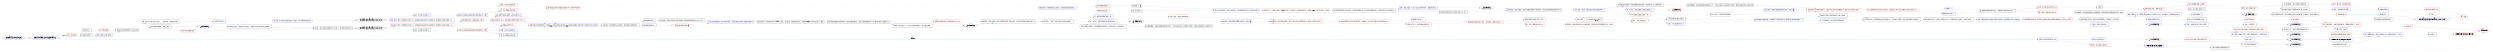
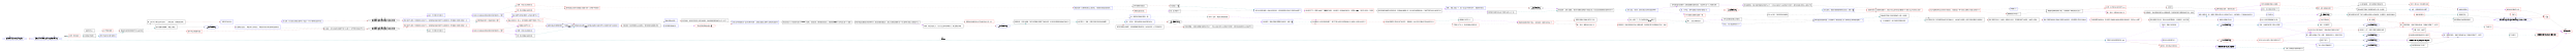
  digraph {
    rankdir=LR
    node [color=black shape=box]
    edge [arrowhead=vee color=gray40 style=dashed]
    "AoiRank4Convo5 begins." [color=blue shape=""]
    n2 [color=blue label="Check boolean ArthurAoiBreakup" shape=""]
    n3 [color=red label="好吧，我告诉你"]
    n4 [color=blue label="只是想让你知道我在想你 ^_^"]
    n5 [label="这应该是件好事。"]
    n6 [color=blue label="听你这么说我真开心。"]
    n7 [color=blue label="真奇怪，我刚才也在想你。"]
    n8 [color=red label="真奇怪，因为我从没想过你。"]
    n9 [label="告诉我什么？"]
    n10 [color=red label="关于我和亚瑟"]
    n11 [color=blue label="我可不会用“好事”来形容"]
    n12 [color=red label="+10 Chemistry" shape=""]
    n13 [color=blue label="+10 Chemistry" shape=""]
    n14 [color=blue label="<RETRO_EMOJI_STARE>"]
    n15 [label="我决定告诉你我和亚瑟为什么会结束"]
    n16 [color=red label="没有什么比让你开心更让我高兴的了！"]
    n17 [color=blue label="天呐，你觉得我们是不是心有灵犀？"]
    n18 [label="好吧，那现在开始就不想你了"]
    n19 [label="你不需要向我解释。我是认真的。"]
    n20 [color=red label="我不否认我很感兴趣。"]
    n21 [label="哦，那个吗？我完全不记得了。（开玩笑的，我真的很好奇）"]
    n22 [label="你是个好人。"]
    n23 [color=blue label=":) 你今天也过得愉快吗？"]
    n24 [color=red label="你“没有什么”更喜欢的了？我觉得你可能有点夸张了。"]
    n25 [color=red label="当然不是哈哈"]
    n26 [color=blue label="嗯，如果生活教会了我一件事，那就是虚空让一切皆有可能。"]
    n27 [label="当然，没问题吧？"]
    "Chat ends." [color=red shape=""]
    n29 [color=blue label="+5 Chemistry" shape=""]
    n30 [label="在未来，你们还会庆祝金星节吗？这是一个关于爱和包容的节日"]
    n31 [color=blue label="(我想我不会怪你）"]
    n32 [color=blue label="+10 Chemistry" shape=""]
    n33 [color=blue label="+10 Chemistry" shape=""]
    n34 [label="也许有“一点”，但那只是因为我想逗你笑"]
    n35 [color=red label="噢。糟糕"]
    n36 [color=blue label="+10 Chemistry" shape=""]
    n37 [color=blue label="+10 Chemistry" shape=""]
    n38 [color=blue label="你是我信任的人，我想深入了解的人。我应该与你分享这种深度的情感。"]
    n39 [label="Boolean AoiStarDays is now true." shape=""]
    n40 [color=blue label="在未来，你们还会庆祝金星节吗？这是一个关于爱和包容的节日"]
    n41 [label="<RETRO_EMOJI_HAPPYHAND>"]
    n42 [label="现在我跟你说了好多了！"]
    n43 [color=red label="啊！是亚瑟电话。老板打电话的时候，我最好还是接了，对吧？"]
    n44 [color=red label="你的那种未来视角总是让人感叹"]
    n45 [label="^_^ 天啊，太酷了"]
    n46 [label="会的，不过我们叫它星日。"]
    n47 [color=red label="我们称它为星日，我想金星上的某个人一定很想知道他们继承了古老的传统，即使她并没有意识到这一点。"]
    n48 [label="Boolean AoiStarDays is now true." shape=""]
    n49 [color=blue label="啊！是亚瑟电话。老板打电话的时候，我最好还是接了，对吧？"]
    n50 [color=red label="下次再见！"]
    n51 [color=red label="知道人们未来还会庆祝这样的活动我真开心 ^_^"]
    n52 [color=red label="我想我会和那个人相处得很好 ^_^"]
    n53 [color=blue label="会的，不过我们叫它星日。"]
    n54 [color=blue label="我们称它为星日，我想金星上的某个人一定很想知道他们继承了古老的传统，即使她并没有意识到这一点。"]
    n55 [label="下次再见！"]
    n56 [label="嗯，他们的确还会这样做。"]
    n57 [color=blue label="是啊，有些人真的很喜欢。"]
    n58 [color=red label="我最喜欢的节日之一"]
    n59 [color=red label="她会喜欢你的。那么，你和亚瑟在金星节里发生了什么？"]
    n60 [color=blue label="你在金星节的时候遇到什么不好的事了吗？"]
    n61 [color=blue label="知道人们未来还会庆祝这样的活动我真开心 ^_^"]
    n62 [color=red label="<RETRO_EMOJI_GIVELOVE>"]
    n63 [color=blue label="如果你能从亚瑟嘴里套出一个解释——当然这里说的是“如果”——他可能会说我们在金星节上的争吵结束了这段关系"]
    n64 [color=red label="是啊，有些人真的很喜欢。"]
    n65 [color=red label="嗯，他们的确还会这样做。"]
    n66 [label="那是他第一次看到我那么心烦意乱。我觉得他应该挺惊讶的。"]
    n67 [color=red label="我和亚瑟之间的关系就是在金星节的一次争吵中结束的"]
    n68 [color=blue label="我不想看到你难过。"]
    n69 [color=blue label="我相信是他活该。"]
    n70 [color=blue label="那是他第一次看到我那么心烦意乱。我觉得他应该挺惊讶的。"]
    n71 [color=red label="我也不想看到你难过 <3" shape=ellipse]
    n72 [label="我不知道。这其实不是谁“活该”的问题。归根结底是因为我们太不一样了。"]
    n73 [label="我不想看到你难过。"]
    n74 [color=red label="我相信是他活该。"]
    n75 [color=blue label="我们当时和国危部一起执行维和任务，但我还是想以某种方式来庆祝金星节"]
    n76 [label="你真贴心 <3"]
    n77 [label="嗯，也许吧……"]
    n78 [label="所以我花了几个星期为他折了 1000 只纸鹤。你知道吗，纸鹤象征着好运，而攒满 1000 个就可以实现一个愿望"]
    n79 [color=blue label="我们当时和国危部一起执行维和任务，但我还是想以某种方式来庆祝金星节"]
    n80 [label="每到吃饭或睡觉前的空闲时间，我就会偷偷溜出去，满心欢喜地想着给他一个金星节惊喜会让他有多开心"]
    n81 [color=red label="所以我花了几个星期为他折了 1000 只纸鹤。你知道吗，纸鹤象征着好运，而攒满 1000 个就可以实现一个愿望"]
    n82 [label="哇哦。真是太贴心了，花了这么多时间和技巧。真是爱的体现。"]
    n83 [color=red label="亚瑟很幸运能和这么在乎他快乐的人在一起。"]
    n84 [label="每到吃饭或睡觉前的空闲时间，我就会偷偷溜出去，满心欢喜地想着给他一个金星节惊喜会让他有多开心"]
    n85 [color=blue label="+5 Chemistry" shape=""]
    n86 [label="回想起来，还有点尴尬。我已经在脑海里构想了他的反应，然后当我把纸鹤给他的时候……"]
    n87 [color=blue label="哇哦。真是太贴心了，花了这么多时间和技巧。真是爱的体现。"]
    n88 [label="亚瑟很幸运能和这么在乎他快乐的人在一起。"]
    n89 [label="他只是说，“谢谢，但我们真的没时间做这种事”。"]
    n90 [label="+5 Chemistry" shape=""]
    n91 [label="回想起来，还有点尴尬。我已经在脑海里构想了他的反应，然后当我把纸鹤给他的时候……"]
    n92 [color=blue label="……我现在真想给亚瑟来一拳。"]
    n93 [color=blue label="碧，对不起。我不敢想这对你的伤害有多大。"]
    n94 [label="我不想贬低你的感受，但我能理解亚瑟的想法。他当时肯定一心只想着任务。"]
    n95 [color=blue label="他只是说，“谢谢，但我们真的没时间做这种事”。"]
    n96 [color=red label="呵……当时，我也有类似的感觉"]
    n97 [label="+5 Chemistry" shape=""]
    n98 [label="我也能理解，但是光靠理解也就到此为止了。当内心深处有什么东西说不对劲时，最终你还是得听从心底的声音"]
    n99 [label="我不想贬低你的感受，但我能理解亚瑟的想法。他当时肯定一心只想着任务。"]
    n100 [color=blue label="碧，对不起。我不敢想这对你的伤害有多大。"]
    n101 [color=red label="……我现在真想给亚瑟来一拳。"]
    n102 [color=red label="就好像有什么东西突然就断了。我花了那么多时间去理解他……他有这么为我付出过吗？"]
    n103 [color=blue label="你知道吗，我觉得我很需要听到这些话。谢啦 <3"]
    n104 [label="我也能理解，但是光靠理解也就到此为止了。当内心深处有什么东西说不对劲时，最终你还是得听从心底的声音"]
    n105 [color=red label="+5 Chemistry" shape=""]
    n106 [label="呵……当时，我也有类似的感觉"]
    n107 [color=red label="也许如果我早去花点时间了解自己，我就能以一种令自己自豪的方式做出回应……"]
    n108 [color=red label="就好像有什么东西突然就断了。我花了那么多时间去理解他……他有这么为我付出过吗？"]
    n109 [color=blue label="你知道吗，我觉得我很需要听到这些话。谢啦 <3"]
    n110 [label="感到难过并不丢人。"]
    n111 [color=red label="不管发生了什么，我保证都会好起来的。"]
    n112 [color=red label="也许如果我早去花点时间了解自己，我就能以一种令自己自豪的方式做出回应……"]
    n113 [color=red label="我把那些纸鹤扔到了路上。很快就有一辆坦克压过去了。"]
    n114 [color=blue label="呃噢……"]
    n115 [label="感到难过并不丢人。"]
    n116 [color=red label="噢，碧……都是你的心血……"]
    n117 [label="亚瑟应该跑过去捡起来它们才对。"]
    n118 [label="我把那些纸鹤扔到了路上。很快就有一辆坦克压过去了。"]
    n119 [color=red label="回想起来，毁掉那些纸鹤只会让我更难受。我应该把那个愿望留给自己的，哈哈"]
    n120 [label="没什么意义了，它们全湿透烂掉——都毁了"]
    n121 [color=red label="噢，碧……都是你的心血……"]
    n122 [color=red label="好吧，似乎有点反应过度了……"]
    n123 [label="算了，过去的就别想了。"]
    n124 [label="回想起来，毁掉那些纸鹤只会让我更难受。我应该把那个愿望留给自己的，哈哈"]
    n125 [label="也许吧"]
    n126 [color=blue label="所以，你们就这样结束了？"]
    n127 [label="我可以想象亚瑟脸上的震惊。"]
    n128 [color=red label="但事实就是这样。现在你知道了"]
    n129 [color=blue label="我对亚瑟说的原话是，\"你说得对。既然你这么说，那我们也没时间谈恋爱了。”"]
    n130 [label="所以，你们就这样结束了？"]
    n131 [color=red label="我可以想象亚瑟脸上的震惊。"]
    n132 [color=blue label="令人钦佩的是，你们依然是亲密的朋友。"]
    n133 [label="我敢肯定导致分手的原因远不止那一次吵架。"]
    n134 [color=red label="嗯，差不多就是这样了"]
    n135 [label="我只是意识到，我不能要求他成为不是他的人。他永远不会和我一起在简单的事情中找到快乐。"]
    n136 [label="令人钦佩的是，你们依然是亲密的朋友。"]
    n137 [label="我敢肯定导致分手的原因远不止那一次吵架。"]
    n138 [label="我们甚至不能……比如说一起听线上时代。即使我说服了他去听，他也不会喜欢。"]
    n139 [color=red label="当然，我们会一直互相支持的"]
    n140 [color=blue label="当然，但那都是过去的事了"]
    n141 [color=blue label="我并不期望我的伴侣喜欢所有我喜欢的东西，但我需要分享快乐的机会"]
    n142 [color=blue label="谢谢你听我说"]
    n143 [color=red label="打破愁眉苦脸的表象，却还得不停地面对他的白眼和善意的玩笑，真是......太累了"]
    n144 [color=red label="不客气"]
    n145 [color=red label="谢谢你对我敞开心扉。"]
    n146 [label="我知道亚瑟关心我。我们会永远尊重彼此，但说到爱，这还不够"]
    n147 [color=red label="<3"]
    n148 [color=blue label="谢谢你对我敞开心扉。"]
    n149 [color=blue label="你真让我吃惊，碧。能真正看清并爱上别人本来样子的人，值得拥有一个同样如此的伴侣。"]
    n150 [label="你让人很容易愿意敞开心扉：)"]
-   n151 [color=blue label="你说的我脸红了"]
+   n151 [color=blue label="开玩笑的"]
    n152 [label="+5 Chemistry" shape=""]
    n153 [label="我真没想到在分享了这个故事后会有这么好的感觉。你就是有一种特别的魅力"]
    n154 [color=red label="谢谢你听我说"]
    n155 [label="你需要我的时候我随时都在。"]
    n156 [label="随时都可以。"]
    n157 [color=blue label="Boolean ArthurAoiBreakup is now true." shape=""]
    "AoiRank4Convo5 begins." -> n2 [arrowhead=normal color=brown style=dotted]
    n2 -> n3 [color=teal label=true style=dotted]
    n2 -> n4 [color=teal label=false]
    n3 -> n5 [arrowhead=tee color=teal style=dotted]
    n4 -> n6 [arrowhead=tee color=purple]
    n4 -> n7 [arrowhead=tee color=purple style=dotted]
    n4 -> n8 [color=brown]
    n5 -> n11 [arrowhead=normal color=teal]
    n6 -> n12 [style=dotted]
    n7 -> n13 [arrowhead=normal color=teal style=dotted]
    n8 -> n14 [arrowhead=normal color=purple style=dotted]
    n9 -> n10
    n10 -> n15 [color=brown]
    n11 -> n15 [arrowhead=normal color=teal]
    n12 -> n16 [arrowhead=tee color=brown style=dotted]
    n13 -> n17 [arrowhead=normal color=teal]
    n14 -> n18 [arrowhead=normal color=teal]
    n15 -> n19 [color=teal style=dotted]
    n15 -> n20 [arrowhead=tee color=brown style=dotted]
    n15 -> n21 [arrowhead=tee style=dotted]
    n16 -> n22 [arrowhead=tee]
    n16 -> n23 [arrowhead=tee color=purple]
    n16 -> n24 [color=purple]
    n17 -> n25 [color=purple]
    n17 -> n26 [color=purple]
    n17 -> n27 [color=teal]
    n18 -> "Chat ends." [arrowhead=normal color=purple style=dotted]
    n19 -> n29 [arrowhead=tee]
    n20 -> n30 [arrowhead=tee color=brown]
    n21 -> n31 [color=brown]
    n22 -> n32
    n23 -> n33 [arrowhead=normal color=teal]
    n24 -> n34 [arrowhead=tee color=brown style=dotted]
    n25 -> n35 [arrowhead=tee]
    n26 -> n36 [arrowhead=normal color=teal style=dotted]
    n27 -> n37
    n29 -> n38 [arrowhead=tee color=brown style=dotted]
    n30 -> n39 [arrowhead=normal color=brown]
    n31 -> n40 [arrowhead=normal color=purple style=dotted]
    n32 -> n41 [arrowhead=tee color=purple]
    n33 -> n42 [color=teal style=dotted]
    n34 -> n43 [color=brown]
    n35 -> n43 [arrowhead=normal color=brown]
    n36 -> n44 [arrowhead=tee style=dotted]
    n37 -> n45 [arrowhead=normal color=purple style=dotted]
    n38 -> n30
    n39 -> n46 [arrowhead=tee color=teal style=dotted]
    n39 -> n47 [color=brown style=dotted]
    n40 -> n48 [color=brown]
    n41 -> n49 [color=brown]
    n42 -> n49
    n43 -> n50 [color=teal style=dotted]
    n44 -> n49 [color=brown style=dotted]
    n45 -> n49 [arrowhead=tee color=purple]
    n46 -> n51 [arrowhead=tee color=purple style=dotted]
    n47 -> n52 [color=teal style=dotted]
    n48 -> n53 [arrowhead=tee color=purple]
    n48 -> n54 [color=brown]
    n49 -> n55 [arrowhead=tee color=teal style=dotted]
    n50 -> "Chat ends." [arrowhead=normal color=purple]
    n51 -> n56 [arrowhead=normal color=purple]
    n51 -> n57 [color=purple]
    n51 -> n58
    n52 -> n59 [arrowhead=normal style=dotted]
    n52 -> n60 [color=purple]
    n53 -> n61 [color=purple style=dotted]
    n54 -> n52 [arrowhead=normal]
    n55 -> n62 [color=teal style=dotted]
    n56 -> n63 [arrowhead=tee color=teal]
    n57 -> n63 [arrowhead=normal style=dotted]
    n58 -> n63 [arrowhead=normal color=brown style=dotted]
    n59 -> n63 [style=dotted]
    n60 -> n63 [color=brown]
    n61 -> n58 [arrowhead=normal color=purple]
    n61 -> n64 [arrowhead=normal color=teal style=dotted]
    n61 -> n65 [arrowhead=normal color=brown]
    n62 -> "Chat ends." [arrowhead=tee color=purple style=dotted]
    n63 -> n66 [color=brown style=dotted]
    n64 -> n67 [arrowhead=normal color=brown style=dotted]
    n65 -> n67 [arrowhead=normal style=dotted]
    n66 -> n68 [arrowhead=tee]
    n66 -> n69 [arrowhead=normal style=dotted]
    n67 -> n70 [arrowhead=normal color=brown style=dotted]
    n68 -> n71 [arrowhead=tee color=purple]
    n69 -> n72 [arrowhead=normal color=brown style=dotted]
    n70 -> n73 [arrowhead=normal style=dotted]
    n70 -> n74 [style=dotted]
    n71 -> n75 [color=brown style=dotted]
    n72 -> n75
    n73 -> n76 [arrowhead=normal color=brown style=dotted]
    n74 -> n77 [color=purple style=dotted]
    n75 -> n78 [arrowhead=tee]
    n76 -> n79 [arrowhead=normal color=teal]
    n77 -> n79 [arrowhead=tee]
    n78 -> n80 [arrowhead=tee]
    n79 -> n81 [arrowhead=tee color=purple]
    n80 -> n82 [arrowhead=normal color=purple]
    n80 -> n83
    n81 -> n84 [arrowhead=tee]
    n82 -> n85 [arrowhead=tee color=brown style=dotted]
    n83 -> n86 [arrowhead=tee style=dotted]
    n84 -> n87 [color=purple]
    n84 -> n88 [arrowhead=tee color=purple]
    n85 -> n86 [arrowhead=normal color=teal]
    n86 -> n89 [color=teal]
    n87 -> n90 [arrowhead=tee color=brown]
    n88 -> n91 [color=teal]
    n89 -> n92 [arrowhead=tee style=dotted]
    n89 -> n93 [arrowhead=normal color=teal style=dotted]
    n89 -> n94 [color=brown style=dotted]
    n90 -> n91 [arrowhead=normal color=purple style=dotted]
    n91 -> n95 [color=teal style=dotted]
    n92 -> n96 [arrowhead=tee color=teal style=dotted]
    n93 -> n97 [arrowhead=normal color=brown style=dotted]
    n94 -> n98 [color=brown]
    n95 -> n99 [color=purple]
    n95 -> n100 [style=dotted]
    n95 -> n101 [color=purple style=dotted]
    n96 -> n102 [arrowhead=tee color=purple]
    n97 -> n103 [color=purple style=dotted]
    n98 -> n102 [arrowhead=normal style=dotted]
    n99 -> n104 [color=purple]
    n100 -> n105 [arrowhead=normal color=brown style=dotted]
    n101 -> n106 [arrowhead=tee style=dotted]
    n102 -> n107 [color=brown style=dotted]
    n103 -> n102 [arrowhead=normal color=teal style=dotted]
    n104 -> n108 [arrowhead=tee]
    n105 -> n109 [color=teal style=dotted]
    n106 -> n108 [arrowhead=tee]
    n107 -> n110 [arrowhead=tee color=teal]
    n107 -> n111 [arrowhead=tee style=dotted]
    n108 -> n112 [color=brown style=dotted]
    n109 -> n108 [color=brown]
    n110 -> n113 [arrowhead=normal color=purple]
    n111 -> n113 [arrowhead=normal style=dotted]
    n112 -> n114 [arrowhead=normal style=dotted]
    n112 -> n115 [arrowhead=normal color=brown style=dotted]
    n113 -> n116 [arrowhead=tee]
    n113 -> n117 [arrowhead=normal color=brown]
    n114 -> n118 [arrowhead=normal]
    n115 -> n118
    n116 -> n119 [arrowhead=tee color=brown style=dotted]
    n117 -> n120 [color=purple]
    n118 -> n121 [arrowhead=tee color=purple]
    n118 -> n122 [arrowhead=normal color=brown]
    n119 -> n123 [arrowhead=normal color=teal style=dotted]
    n120 -> n123 [arrowhead=tee]
    n121 -> n124 [color=brown style=dotted]
    n122 -> n125 [arrowhead=tee color=brown style=dotted]
    n123 -> n126 [arrowhead=normal style=dotted]
    n123 -> n127 [color=purple]
    n124 -> n128 [arrowhead=tee color=purple style=dotted]
    n125 -> n128 [arrowhead=normal]
    n126 -> n129
    n127 -> n129
    n128 -> n130 [arrowhead=tee color=purple]
    n128 -> n131 [arrowhead=tee color=purple]
    n129 -> n132 [arrowhead=normal style=dotted]
    n129 -> n133 [arrowhead=normal color=teal]
    n130 -> n134 [arrowhead=normal color=teal style=dotted]
    n131 -> n134 [color=brown style=dotted]
    n132 -> n135 [arrowhead=normal color=teal style=dotted]
    n133 -> n135 [style=dotted]
    n134 -> n136
    n134 -> n137 [arrowhead=normal style=dotted]
    n135 -> n138 [arrowhead=normal color=brown style=dotted]
    n136 -> n139
    n137 -> n140 [arrowhead=normal color=teal]
    n138 -> n141 [color=brown]
    n139 -> n142 [arrowhead=tee color=brown style=dotted]
    n140 -> n142 [style=dotted]
    n141 -> n143 [arrowhead=tee color=purple]
    n142 -> n144 [color=brown style=dotted]
    n142 -> n145 [arrowhead=normal color=purple]
    n143 -> n146 [arrowhead=normal color=brown]
    n144 -> n147 [color=brown style=dotted]
    n145 -> n147 [arrowhead=normal]
    n146 -> n148 [arrowhead=tee color=brown]
    n146 -> n149 [color=teal style=dotted]
    n147 -> "Chat ends." [arrowhead=tee]
    n148 -> n150 [arrowhead=tee color=brown]
    n149 -> n151 [arrowhead=tee style=dotted]
    n151 -> n152 [arrowhead=normal color=purple style=dotted]
    n152 -> n153 [color=teal style=dotted]
    n153 -> n154 [arrowhead=tee color=brown style=dotted]
    n154 -> n155 [arrowhead=tee color=teal style=dotted]
    n154 -> n156 [arrowhead=tee color=teal]
    n155 -> n157 [color=purple style=dotted]
    n156 -> n157 [arrowhead=tee]
    n157 -> n147 [arrowhead=tee color=brown]
  }
